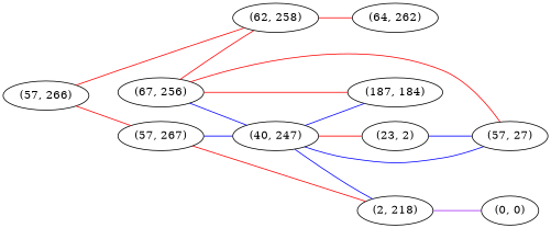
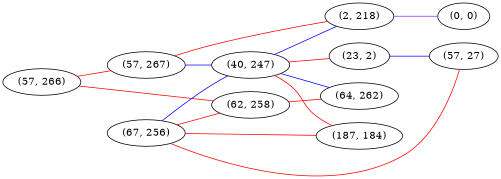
  graph {
    rankdir=LR
    edge [color=red weight=1]
    "(57, 266)"
    "(57, 267)"
    "(62, 258)"
    n4 [label="(40, 247)"]
    "(2, 218)"
    "(64, 262)"
    n7 [label="(187, 184)"]
    "(23, 2)"
    "(0, 0)"
    n10 [label="(67, 256)"]
    "(57, 27)"
    "(57, 266)" -- "(57, 267)"
    "(57, 266)" -- "(62, 258)"
    "(57, 267)" -- n4 [color=blue weight=3]
    "(57, 267)" -- "(2, 218)"
    "(62, 258)" -- "(64, 262)"
    n4 -- "(2, 218)" [color=blue weight=3]
-   n4 -- "(57, 27)" [color=blue weight=3]
-   n4 -- n7 [color=blue weight=3]
+   n4 -- "(64, 262)" [color=blue weight=3]
+   n4 -- n7 [weight=3]
    n4 -- "(23, 2)"
    "(2, 218)" -- "(0, 0)" [color=purple weight=4]
    "(23, 2)" -- "(57, 27)" [color=blue weight=3]
    n10 -- "(62, 258)"
    n10 -- n4 [color=blue weight=3]
    n10 -- n7
    n10 -- "(57, 27)"
  }
